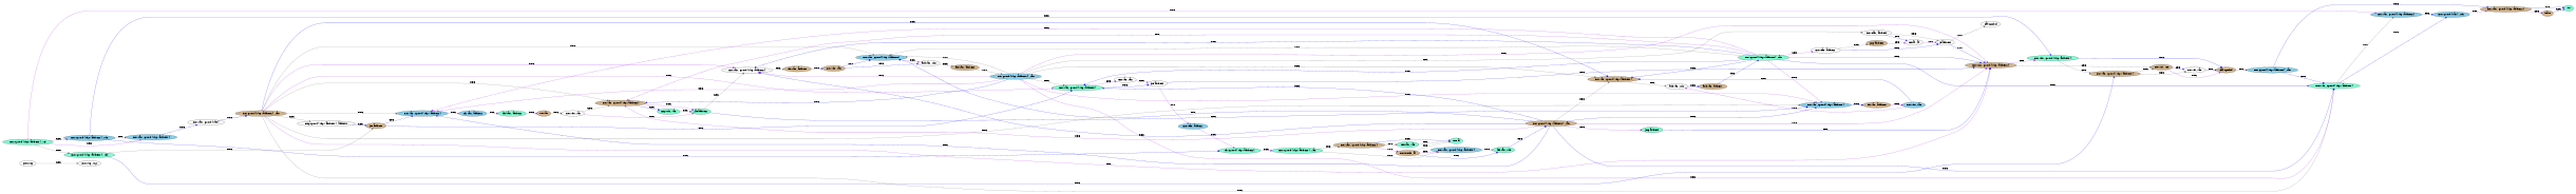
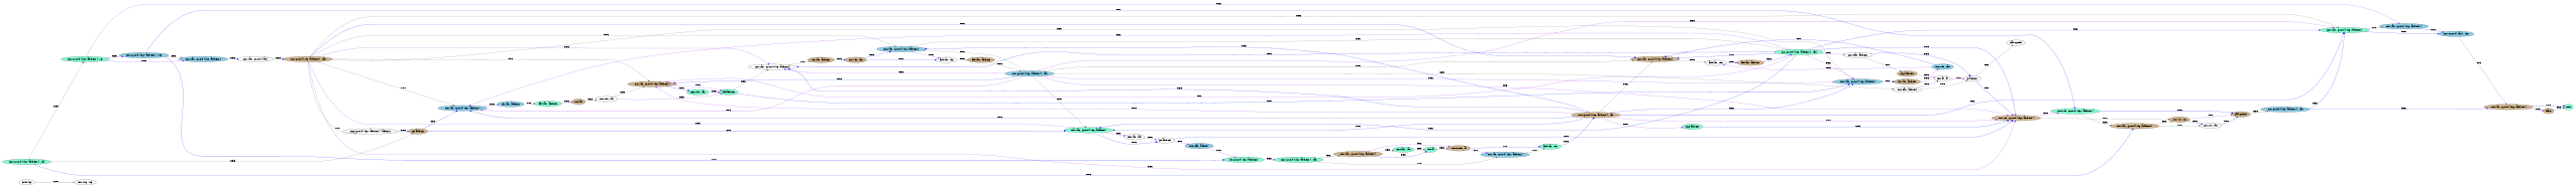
  digraph {
    rankdir=LR
    node [fillcolor=tan style=filled]
    edge [arrowhead=dot color=blue]
    n1 [fillcolor=white label="push rbp"]
    n2 [fillcolor=white label="mov rbp , rsp"]
    n3 [fillcolor=aquamarine label="mov qword [ rbp - address ] , rdi"]
    n4 [fillcolor=aquamarine label="mov qword [ rbp - address ] , rsi"]
    n5 [label="jne address"]
    n6 [label="mov rax , qword [ rbp - address ]"]
    n7 [fillcolor=skyblue label="mov qword [ rbp - address ] , rdx"]
    n8 [fillcolor=skyblue label="mov rax , qword [ rbp - address ]"]
    n9 [fillcolor=skyblue label="mov rax , qword [ rbp - address ]"]
    n10 [fillcolor=skyblue label="mov rax , qword [ rbp - address ]"]
    n11 [fillcolor=aquamarine label="mov rax , qword [ rbp - address ]"]
    n12 [label="mov rsi , rcx"]
    n13 [fillcolor=white label="mov rdi , rax"]
    n14 [fillcolor=aquamarine label="mov rdx , qword [ rbp - address ]"]
    n15 [fillcolor=aquamarine label="div qword [ rbp - address ]"]
    n16 [fillcolor=white label="mov rax , qword [ rax ]"]
    n17 [fillcolor=skyblue label="mov qword [ rax ] , rdx"]
    n18 [label="call symbol"]
    n19 [fillcolor=aquamarine label="mov qword [ rbp - address ] , rax"]
    n20 [label="mov qword [ rbp - address ] , rax"]
    n21 [fillcolor=white label="cmp qword [ rbp - address ] , address"]
    n22 [label="mov rax , qword [ rbp - address ]"]
    n23 [fillcolor=white label="mov rax , qword [ rbp - address ]"]
    n24 [fillcolor=skyblue label="mov rax , qword [ rbp - address ]"]
    n25 [label="mov rcx , qword [ rbp - address ]"]
    n26 [fillcolor=skyblue label="mov rax , qword [ rbp - address ]"]
    n27 [label="mov rax , qword [ rbp - address ]"]
    n28 [fillcolor=aquamarine label="mov rdx , qword [ rbp - address ]"]
    n29 [fillcolor=skyblue label="shr rax , address"]
    n30 [fillcolor=white label="test rax , rax"]
    n31 [fillcolor=white label="jne address"]
    n32 [fillcolor=aquamarine label="jae address"]
    n33 [fillcolor=aquamarine label="cmp rdx , rax"]
    n34 [label="shr rax , address"]
    n35 [label="shr rax , address"]
    n36 [fillcolor=white label="add rax , rdx"]
    n37 [fillcolor=white label="add rax , rdx"]
    n38 [fillcolor=aquamarine label="add rax , address"]
    n39 [fillcolor=skyblue label="mov eax , address"]
    n40 [label="not rax"]
    n41 [fillcolor=white label="mov rdx , rax"]
    n42 [label="mov rdx , rax"]
    n43 [fillcolor=skyblue label="mov rdx , rax"]
    n44 [label="add rax , address"]
    n45 [fillcolor=skyblue label="mov qword [ rbp - address ] , rax"]
    n46 [fillcolor=white label="mov eax , address"]
    n47 [fillcolor=white label="test al , al"]
    n48 [fillcolor=white label="je address"]
    n49 [fillcolor=white label="call symbol"]
    n50 [label="add rax , address"]
    n51 [fillcolor=aquamarine label="mov qword [ rbp - address ] , rax"]
    n52 [fillcolor=white label="mov eax , address"]
    n53 [label="jmp address"]
    n54 [fillcolor=skyblue label="mov qword [ rbp - address ] , rax"]
    n55 [label="mov rax , qword [ rbp - address ]"]
    n56 [label=leave]
    n57 [fillcolor=aquamarine label=retn]
    n58 [label="mov rax , qword [ rbp - address ]"]
    n59 [fillcolor=skyblue label="mov rax , qword [ rbp - address ]"]
    n60 [fillcolor=aquamarine label="test rax , rax"]
    n61 [fillcolor=aquamarine label="sete al"]
    n62 [label="movzx edx , al"]
    n63 [fillcolor=aquamarine label="add rax , rdx"]
    n64 [label="mov qword [ rbp - address ] , rax"]
    n65 [fillcolor=aquamarine label="jmp address"]
    n1 -> n2 [color=gray40 label=CFG]
-   n4 -> n3 [arrowhead=box color=gray40 label=CFG]
+   n3 -> n4 [arrowhead=box color=gray40 label=CFG]
    n3 -> n5 [color=gray40 label=DFG]
    n3 -> n6 [label=DFG]
    n4 -> n7 [arrowhead=box color=purple label=CFG]
    n4 -> n8 [color=purple label=DFG]
    n4 -> n9 [color=purple label=DFG]
    n5 -> n10 [label=CFG]
    n5 -> n11 [arrowhead=box label=CFG]
    n6 -> n12 [arrowhead=box color=gray40 label=CFG]
    n6 -> n13 [arrowhead=box color=gray40 label=DFG]
    n7 -> n8 [arrowhead=box color=gray40 label=CFG]
    n7 -> n14 [label=DFG]
    n7 -> n15 [arrowhead=box label=DFG]
    n8 -> n16 [label=DFG]
    n9 -> n17 [label=DFG]
    n10 -> n29 [color=purple label=DFG]
    n11 -> n30 [arrowhead=box color=purple label=CFG]
    n11 -> n31 [arrowhead=box label=DFG]
    n12 -> n13 [label=CFG]
    n12 -> n18 [color=purple label=DFG]
    n13 -> n18 [label=DFG]
    n14 -> n6 [color=gray40 label=CFG]
    n14 -> n18 [arrowhead=box label=DFG]
    n15 -> n19 [arrowhead=box color=purple label=DFG]
    n16 -> n20 [arrowhead=box label=DFG]
    n17 -> n55 [color=purple label=CFG]
    n18 -> n54 [arrowhead=box color=gray40 label=DFG]
    n19 -> n58 [arrowhead=box color=gray40 label=DFG]
    n19 -> n59 [color=gray40 label=DFG]
    n20 -> n10 [arrowhead=box color=gray40 label=DFG]
    n20 -> n11 [color=purple label=DFG]
    n20 -> n21 [color=gray40 label=CFG]
    n20 -> n22 [arrowhead=box color=gray40 label=DFG]
    n20 -> n23 [arrowhead=box color=purple label=DFG]
    n20 -> n24 [arrowhead=box color=gray40 label=DFG]
    n20 -> n25 [arrowhead=box color=purple label=DFG]
    n20 -> n26 [color=gray40 label=DFG]
    n20 -> n27 [arrowhead=box label=DFG]
    n20 -> n28 [color=gray40 label=DFG]
    n21 -> n5 [label=CFG]
    n22 -> n32 [arrowhead=box color=purple label=DFG]
    n22 -> n33 [arrowhead=box label=CFG]
    n23 -> n34 [color=gray40 label=DFG]
    n24 -> n35 [arrowhead=box label=DFG]
    n25 -> n12 [arrowhead=box color=gray40 label=CFG]
    n25 -> n14 [arrowhead=box color=purple label=CFG]
    n26 -> n36 [color=purple label=DFG]
    n27 -> n37 [color=gray40 label=DFG]
    n28 -> n9 [color=gray40 label=CFG]
    n28 -> n17 [label=DFG]
    n29 -> n38 [arrowhead=box color=purple label=DFG]
    n30 -> n31 [color=purple label=CFG]
    n31 -> n25 [arrowhead=box label=CFG]
    n31 -> n39 [color=purple label=CFG]
    n32 -> n23 [arrowhead=box color=gray40 label=CFG]
    n32 -> n24 [arrowhead=box label=CFG]
    n33 -> n32 [arrowhead=box color=purple label=CFG]
    n34 -> n42 [label=DFG]
    n35 -> n43 [arrowhead=box color=purple label=DFG]
    n36 -> n44 [color=gray40 label=DFG]
    n37 -> n50 [label=DFG]
    n38 -> n40 [arrowhead=box color=purple label=DFG]
    n39 -> n15 [color=purple label=DFG]
    n40 -> n41 [arrowhead=box color=gray40 label=DFG]
    n41 -> n22 [color=gray40 label=CFG]
    n41 -> n32 [color=purple label=DFG]
    n42 -> n26 [arrowhead=box label=CFG]
    n42 -> n36 [label=DFG]
    n43 -> n27 [arrowhead=box label=CFG]
    n43 -> n37 [color=purple label=DFG]
    n44 -> n45 [color=gray40 label=DFG]
    n45 -> n10 [color=purple label=DFG]
    n45 -> n11 [arrowhead=box color=gray40 label=DFG]
    n45 -> n22 [label=DFG]
    n45 -> n23 [arrowhead=box color=purple label=DFG]
    n45 -> n24 [color=purple label=DFG]
    n45 -> n25 [color=purple label=DFG]
    n45 -> n26 [color=gray40 label=DFG]
    n45 -> n27 [arrowhead=box color=gray40 label=DFG]
    n45 -> n28 [arrowhead=box color=purple label=DFG]
    n45 -> n46 [arrowhead=box color=gray40 label=CFG]
    n46 -> n47 [label=CFG]
    n46 -> n48 [color=gray40 label=DFG]
    n47 -> n48 [color=purple label=CFG]
    n48 -> n25 [label=DFG]
    n48 -> n49 [color=gray40 label=CFG]
    n50 -> n51 [label=DFG]
    n51 -> n10 [arrowhead=box color=purple label=DFG]
    n51 -> n11 [arrowhead=box label=DFG]
    n51 -> n22 [arrowhead=box color=purple label=DFG]
    n51 -> n23 [label=DFG]
    n51 -> n24 [color=purple label=DFG]
    n51 -> n25 [label=DFG]
    n51 -> n26 [color=gray40 label=DFG]
    n51 -> n27 [label=DFG]
    n51 -> n28 [label=DFG]
    n51 -> n52 [color=purple label=CFG]
    n52 -> n48 [arrowhead=box label=DFG]
    n52 -> n53 [arrowhead=box color=gray40 label=CFG]
    n53 -> n47 [color=purple label=CFG]
    n54 -> n28 [arrowhead=box label=CFG]
    n54 -> n55 [label=DFG]
    n55 -> n56 [arrowhead=box color=purple label=CFG]
    n55 -> n57 [arrowhead=box label=DFG]
    n56 -> n57 [label=CFG]
    n58 -> n60 [arrowhead=box color=gray40 label=CFG]
    n58 -> n61 [arrowhead=box label=DFG]
    n58 -> n62 [arrowhead=box color=purple label=DFG]
    n59 -> n63 [color=gray40 label=DFG]
    n60 -> n61 [arrowhead=box color=gray40 label=CFG]
-   n62 -> n61 [arrowhead=box color=gray40 label=DFG]
+   n61 -> n62 [arrowhead=box color=gray40 label=DFG]
    n62 -> n59 [arrowhead=box color=purple label=CFG]
    n62 -> n63 [arrowhead=box label=DFG]
    n63 -> n64 [arrowhead=box label=DFG]
    n64 -> n10 [label=DFG]
    n64 -> n11 [label=DFG]
    n64 -> n22 [color=purple label=DFG]
    n64 -> n23 [arrowhead=box label=DFG]
    n64 -> n24 [label=DFG]
    n64 -> n25 [arrowhead=box color=purple label=DFG]
    n64 -> n26 [arrowhead=box label=DFG]
    n64 -> n27 [color=gray40 label=DFG]
    n64 -> n28 [label=DFG]
    n64 -> n65 [arrowhead=box color=purple label=CFG]
    n65 -> n25 [arrowhead=box label=CFG]
  }
